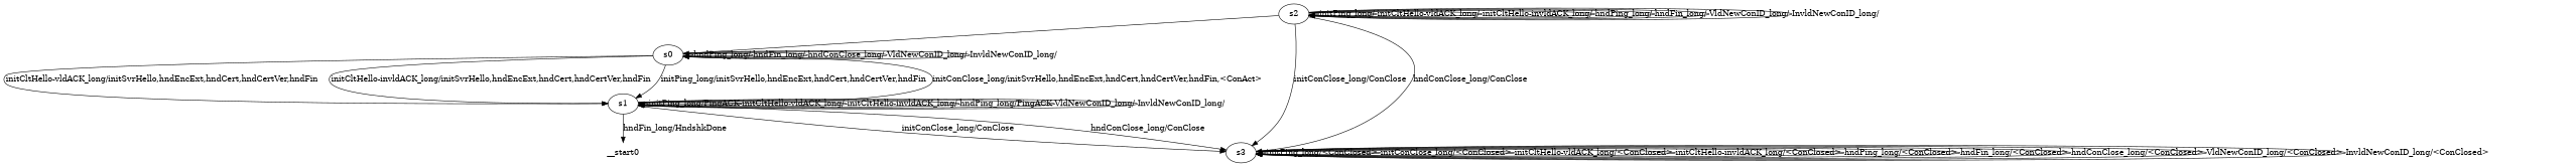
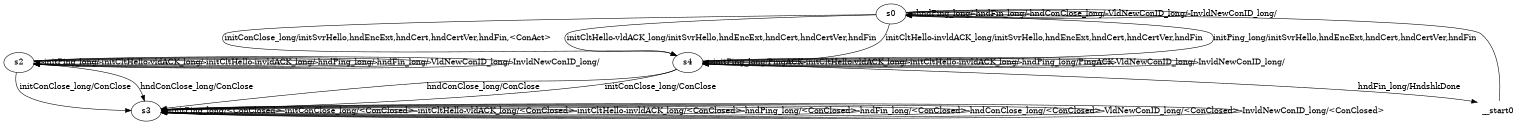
  digraph {
    n1 [label=s0]
-   n2 [label=s1]
+   n2 [label=s4]
    n3 [label=s3]
    __start0 [shape=none]
    n5 [label=s2]
    n1 -> n1 [label="hndPing_long/ "]
    n1 -> n1 [label="hndFin_long/ "]
    n1 -> n1 [label="hndConClose_long/ "]
    n1 -> n1 [label="VldNewConID_long/ "]
    n1 -> n1 [label="InvldNewConID_long/ "]
    n1 -> n2 [label="initPing_long/initSvrHello,hndEncExt,hndCert,hndCertVer,hndFin "]
    n1 -> n2 [label="initConClose_long/initSvrHello,hndEncExt,hndCert,hndCertVer,hndFin,<ConAct> "]
    n1 -> n2 [label="initCltHello-vldACK_long/initSvrHello,hndEncExt,hndCert,hndCertVer,hndFin "]
    n1 -> n2 [label="initCltHello-invldACK_long/initSvrHello,hndEncExt,hndCert,hndCertVer,hndFin "]
    n2 -> n2 [label="initPing_long/PingACK "]
    n2 -> n2 [label="initCltHello-vldACK_long/ "]
    n2 -> n2 [label="initCltHello-invldACK_long/ "]
    n2 -> n2 [label="hndPing_long/PingACK "]
    n2 -> n2 [label="VldNewConID_long/ "]
    n2 -> n2 [label="InvldNewConID_long/ "]
    n2 -> n3 [label="initConClose_long/ConClose "]
    n2 -> n3 [label="hndConClose_long/ConClose "]
    n2 -> __start0 [label="hndFin_long/HndshkDone "]
    n3 -> n3 [label="initPing_long/<ConClosed> "]
    n3 -> n3 [label="initConClose_long/<ConClosed> "]
    n3 -> n3 [label="initCltHello-vldACK_long/<ConClosed> "]
    n3 -> n3 [label="initCltHello-invldACK_long/<ConClosed> "]
    n3 -> n3 [label="hndPing_long/<ConClosed> "]
    n3 -> n3 [label="hndFin_long/<ConClosed> "]
    n3 -> n3 [label="hndConClose_long/<ConClosed> "]
    n3 -> n3 [label="VldNewConID_long/<ConClosed> "]
    n3 -> n3 [label="InvldNewConID_long/<ConClosed> "]
-   n5 -> n1
+   __start0 -> n1
    n5 -> n3 [label="initConClose_long/ConClose "]
    n5 -> n3 [label="hndConClose_long/ConClose "]
    n5 -> n5 [label="initPing_long/ "]
    n5 -> n5 [label="initCltHello-vldACK_long/ "]
    n5 -> n5 [label="initCltHello-invldACK_long/ "]
    n5 -> n5 [label="hndPing_long/ "]
    n5 -> n5 [label="hndFin_long/ "]
    n5 -> n5 [label="VldNewConID_long/ "]
    n5 -> n5 [label="InvldNewConID_long/ "]
  }
